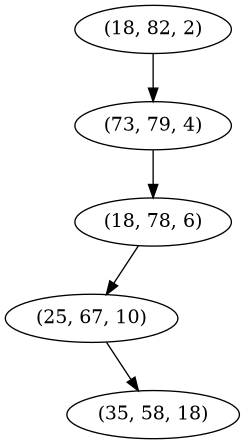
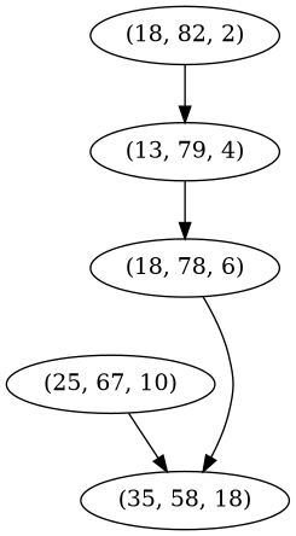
  digraph {
    n1 [label="(18, 82, 2)"]
-   "(13, 79, 4)" [label="(73, 79, 4)"]
+   "(13, 79, 4)"
    n3 [label="(18, 78, 6)"]
    "(25, 67, 10)"
    "(35, 58, 18)"
    n1 -> "(13, 79, 4)"
    "(13, 79, 4)" -> n3
-   n3 -> "(25, 67, 10)"
+   n3 -> "(35, 58, 18)"
    "(25, 67, 10)" -> "(35, 58, 18)"
  }
